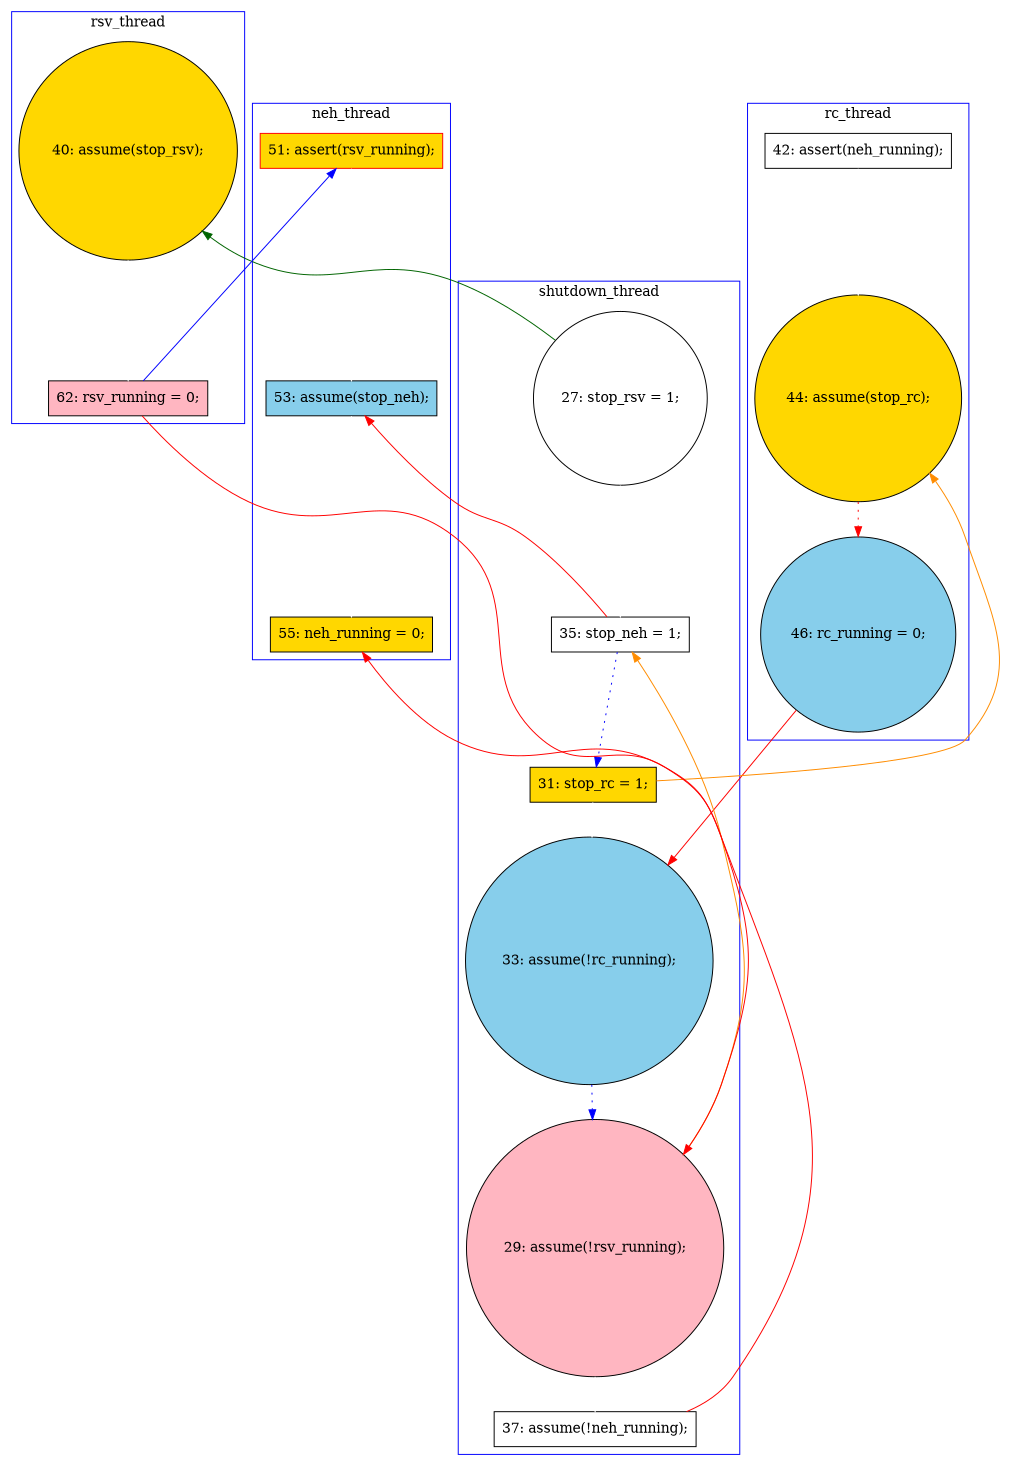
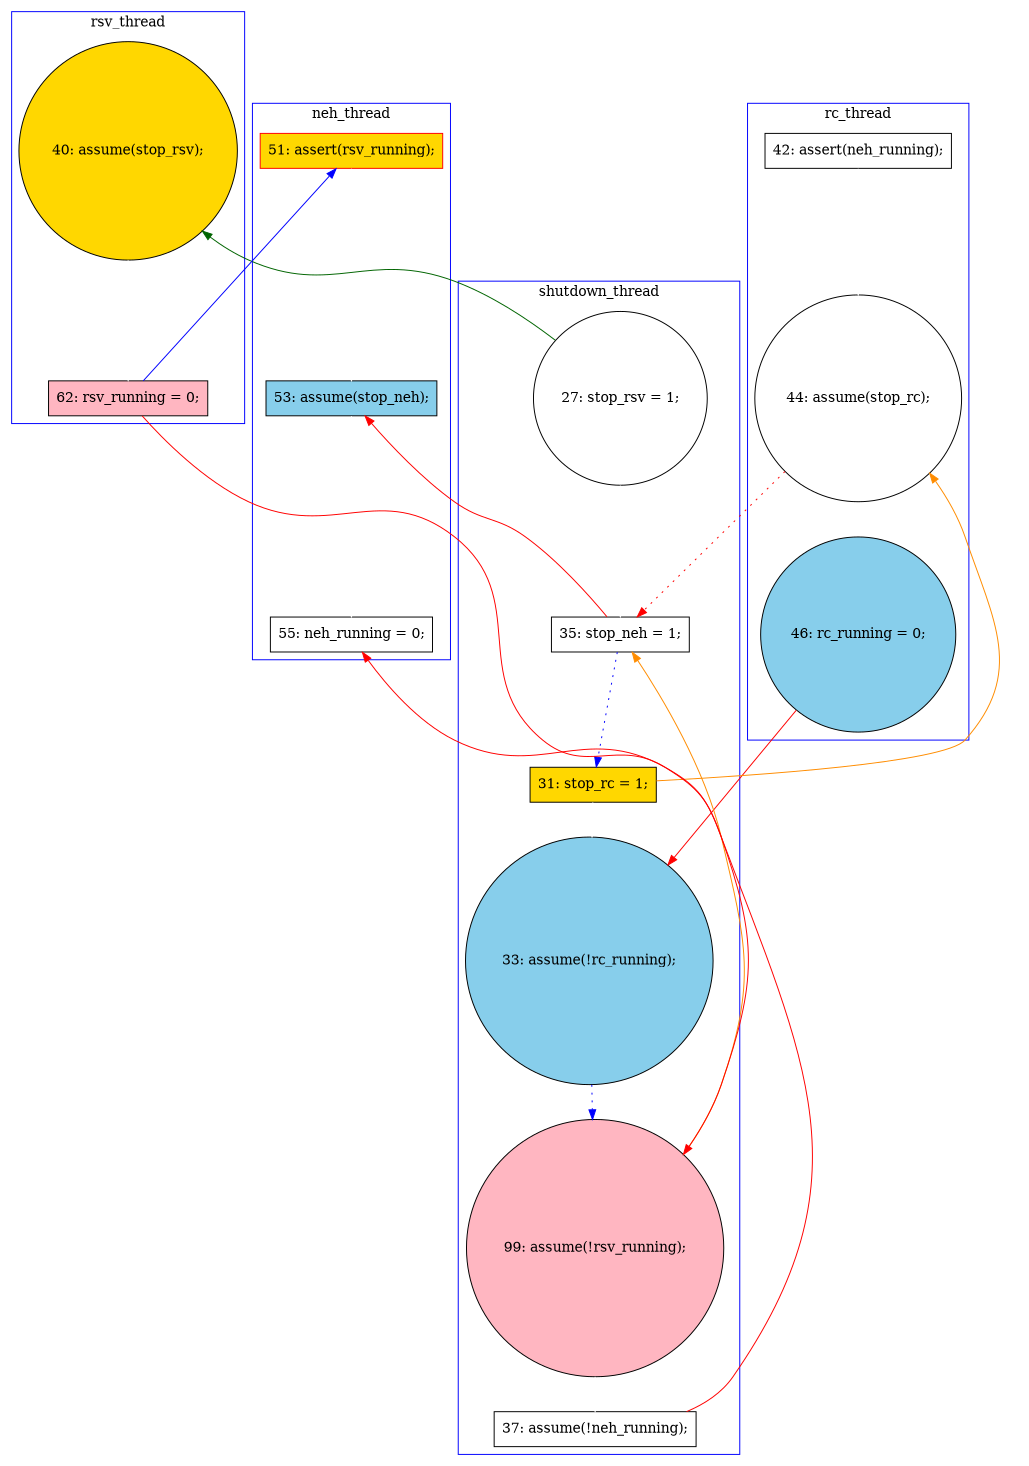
  digraph {
    node [fillcolor=white shape=box style=filled]
    edge [color=white style=solid]
-   n1 [fillcolor=gold label="44: assume(stop_rc);" shape=circle]
+   n1 [label="44: assume(stop_rc);" shape=circle]
    n2 [fillcolor=skyblue label="46: rc_running = 0;" shape=circle]
    n3 [label="42: assert(neh_running);"]
    n4 [fillcolor=skyblue label="53: assume(stop_neh);"]
    n5 [color=red fillcolor=gold label="51: assert(rsv_running);"]
-   n6 [fillcolor=gold label="55: neh_running = 0;"]
+   n6 [label="55: neh_running = 0;"]
    n7 [label="27: stop_rsv = 1;" shape=circle]
    n8 [label="35: stop_neh = 1;"]
    n9 [fillcolor=gold label="31: stop_rc = 1;"]
-   n10 [fillcolor=lightpink label="29: assume(!rsv_running);" shape=circle]
+   n10 [fillcolor=lightpink label="99: assume(!rsv_running);" shape=circle]
    n11 [label="37: assume(!neh_running);"]
    n12 [fillcolor=skyblue label="33: assume(!rc_running);" shape=circle]
    n13 [fillcolor=gold label="40: assume(stop_rsv);" shape=circle]
    n14 [fillcolor=lightpink label="62: rsv_running = 0;"]
    subgraph cluster_1 {
      color=blue
      label=rc_thread
      n1
      n2
      n3
    }
    subgraph cluster_2 {
      color=blue
      label=neh_thread
      n4
      n5
      n6
    }
    subgraph cluster_3 {
      color=blue
      label=shutdown_thread
      n7
      n8
      n9
      n10
      n11
      n12
    }
    subgraph cluster_4 {
      color=blue
      label=rsv_thread
      n13
      n14
    }
-   n1 -> n2 [color=red style=dotted]
+   n1 -> n8 [color=red style=dotted]
    n2 -> n12 [color=red constraint=false]
    n3 -> n1
    n4 -> n6
    n5 -> n4
    n7 -> n8
    n7 -> n13 [color=darkgreen constraint=false]
    n8 -> n4 [color=red constraint=false]
    n8 -> n9 [color=blue style=dotted]
    n9 -> n1 [color=darkorange constraint=false]
    n9 -> n12
    n10 -> n8 [color=darkorange constraint=false]
    n10 -> n11
    n11 -> n6 [color=red constraint=false]
    n12 -> n10 [color=blue style=dotted]
    n13 -> n14
    n14 -> n5 [color=blue constraint=false]
    n14 -> n10 [color=red constraint=false]
  }
